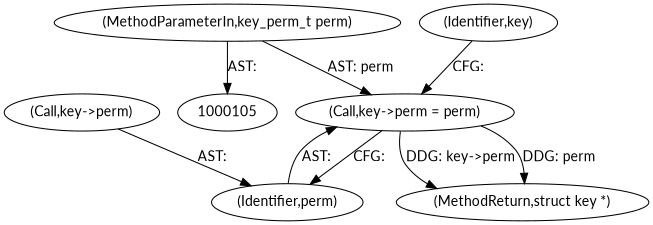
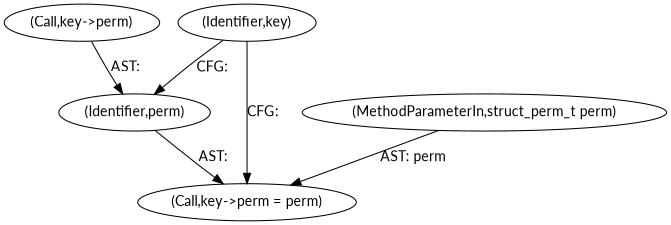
  digraph {
    fontname=Lato
    node [fontname=Lato]
    edge [fontname=Lato]
    n1 [label="(Call,key->perm = perm)"]
-   n2 [label="(MethodReturn,struct key *)"]
    n3 [label="(Identifier,perm)"]
-   n4 [label="(MethodParameterIn,key_perm_t perm)"]
-   1000105
+   n4 [label="(MethodParameterIn,struct_perm_t perm)"]
    n6 [label="(Call,key->perm)"]
    n7 [label="(Identifier,key)"]
-   n1 -> n2 [label="DDG: key->perm"]
-   n1 -> n2 [label="DDG: perm"]
-   n1 -> n3 [label="CFG: "]
+   n7 -> n3 [label="CFG: "]
    n3 -> n1 [label="AST: "]
    n4 -> n1 [label="AST: perm"]
-   n4 -> 1000105 [label="AST: "]
    n6 -> n3 [label="AST: "]
    n7 -> n1 [label="CFG: "]
  }
